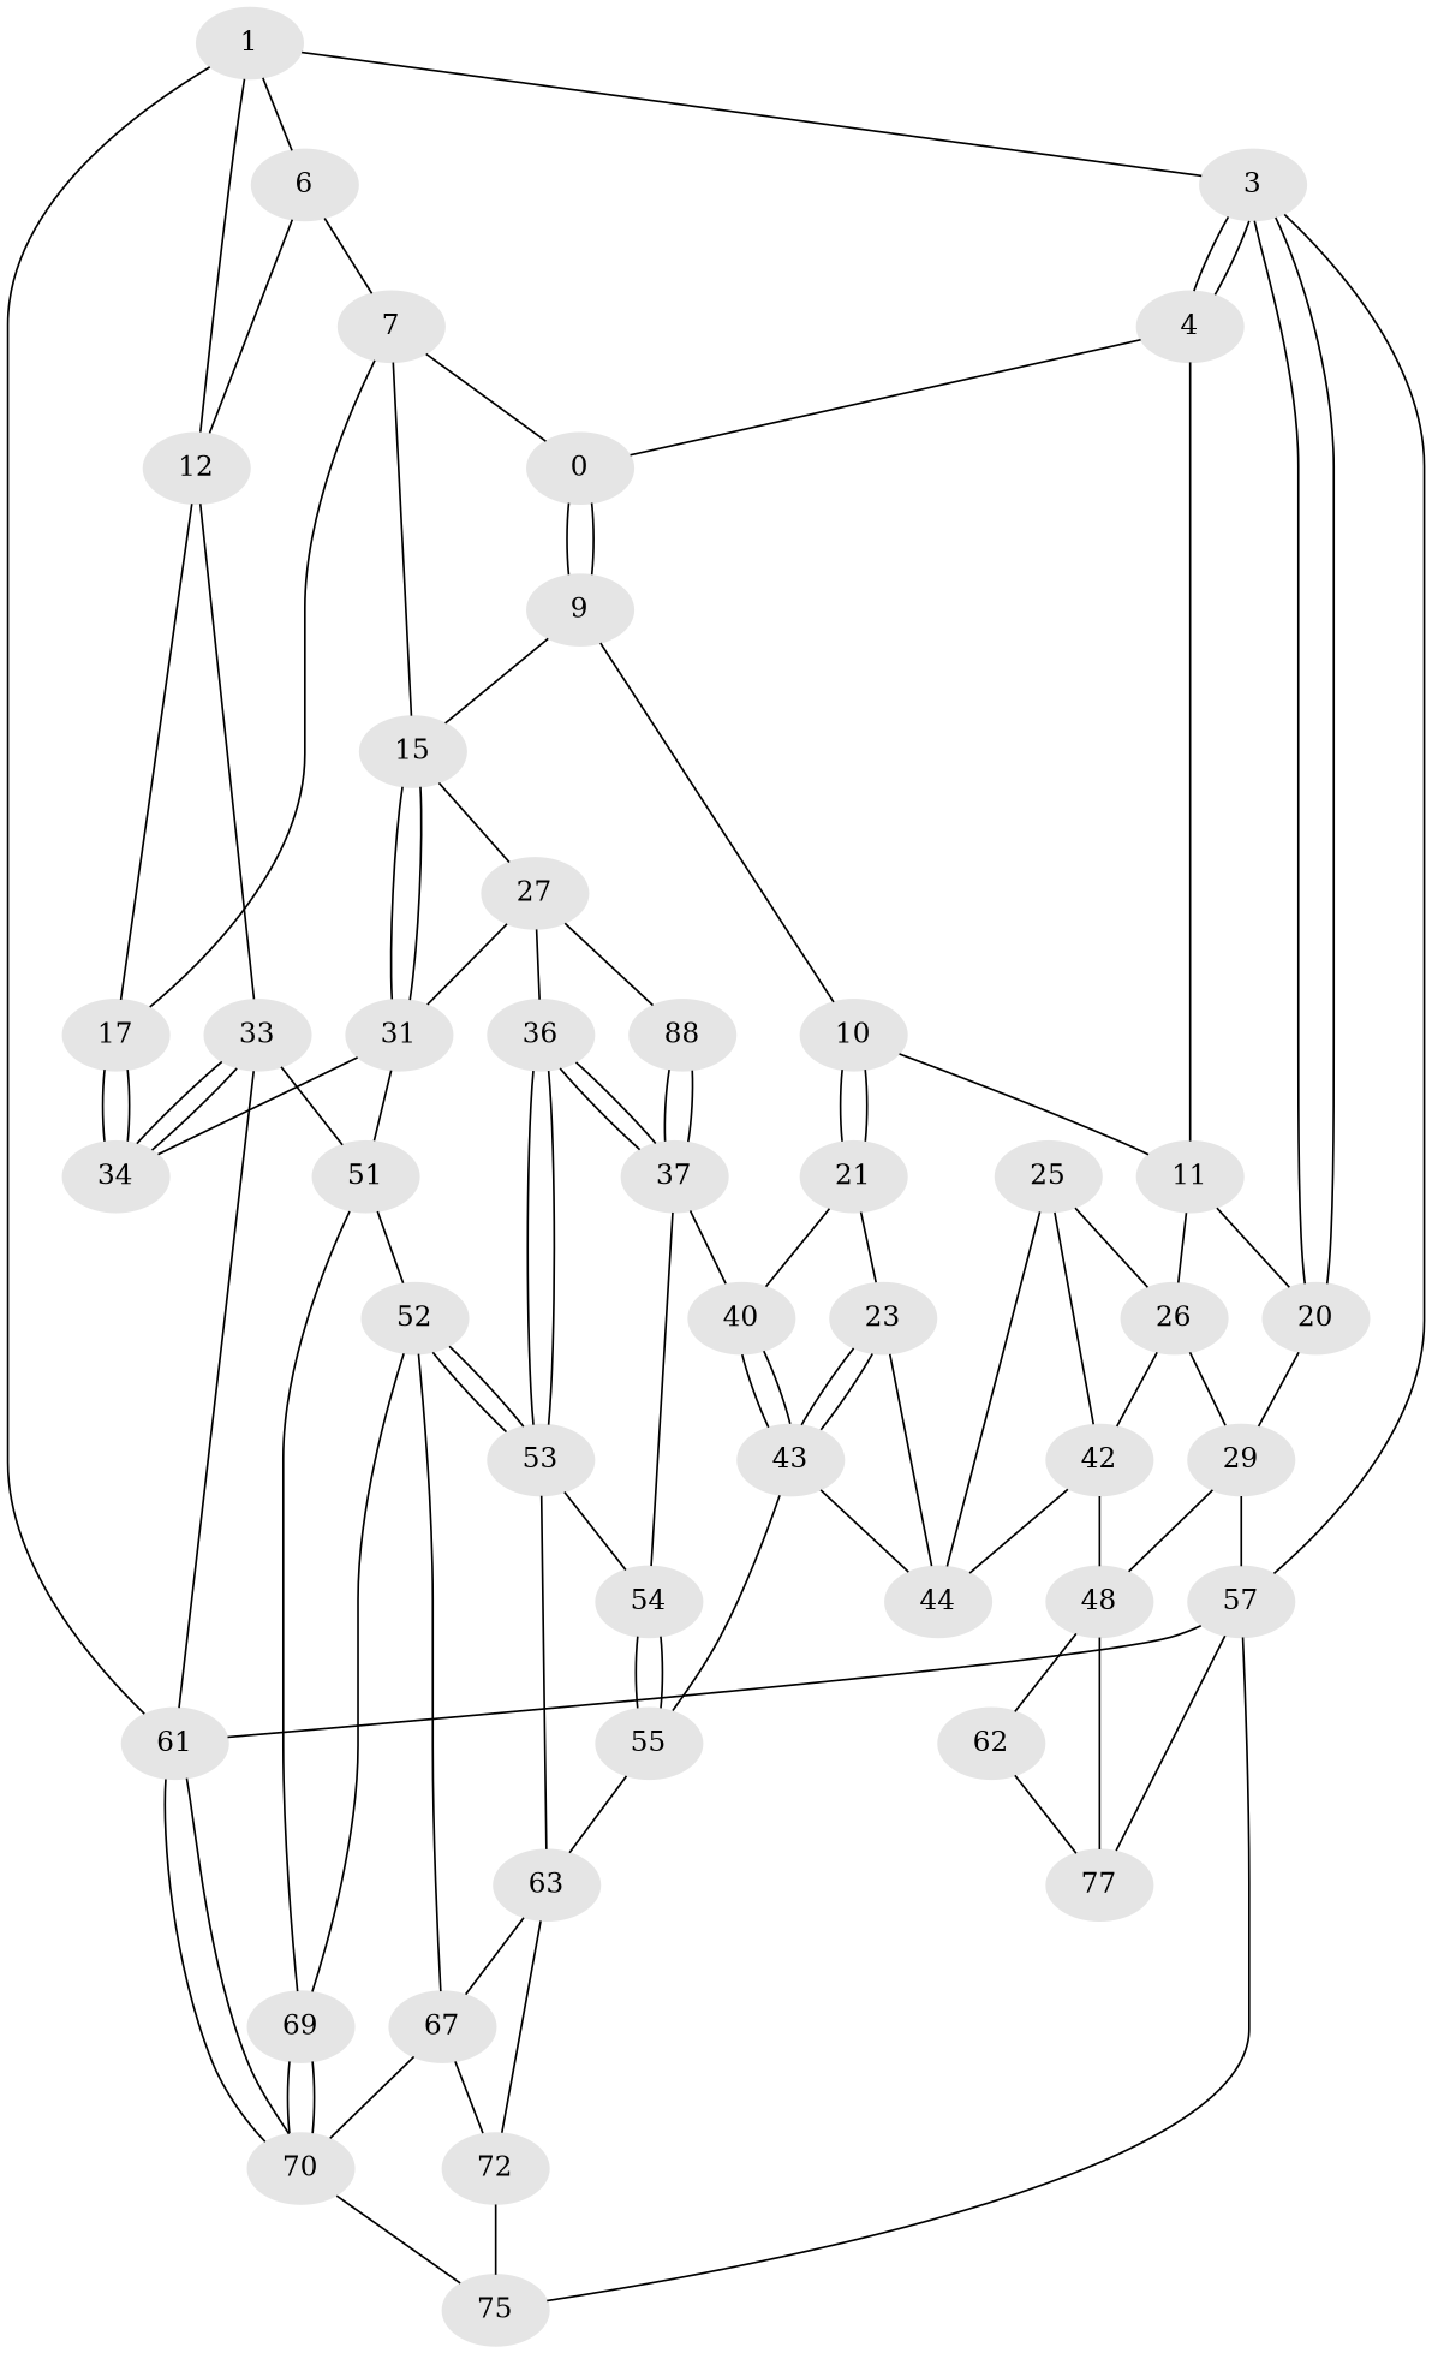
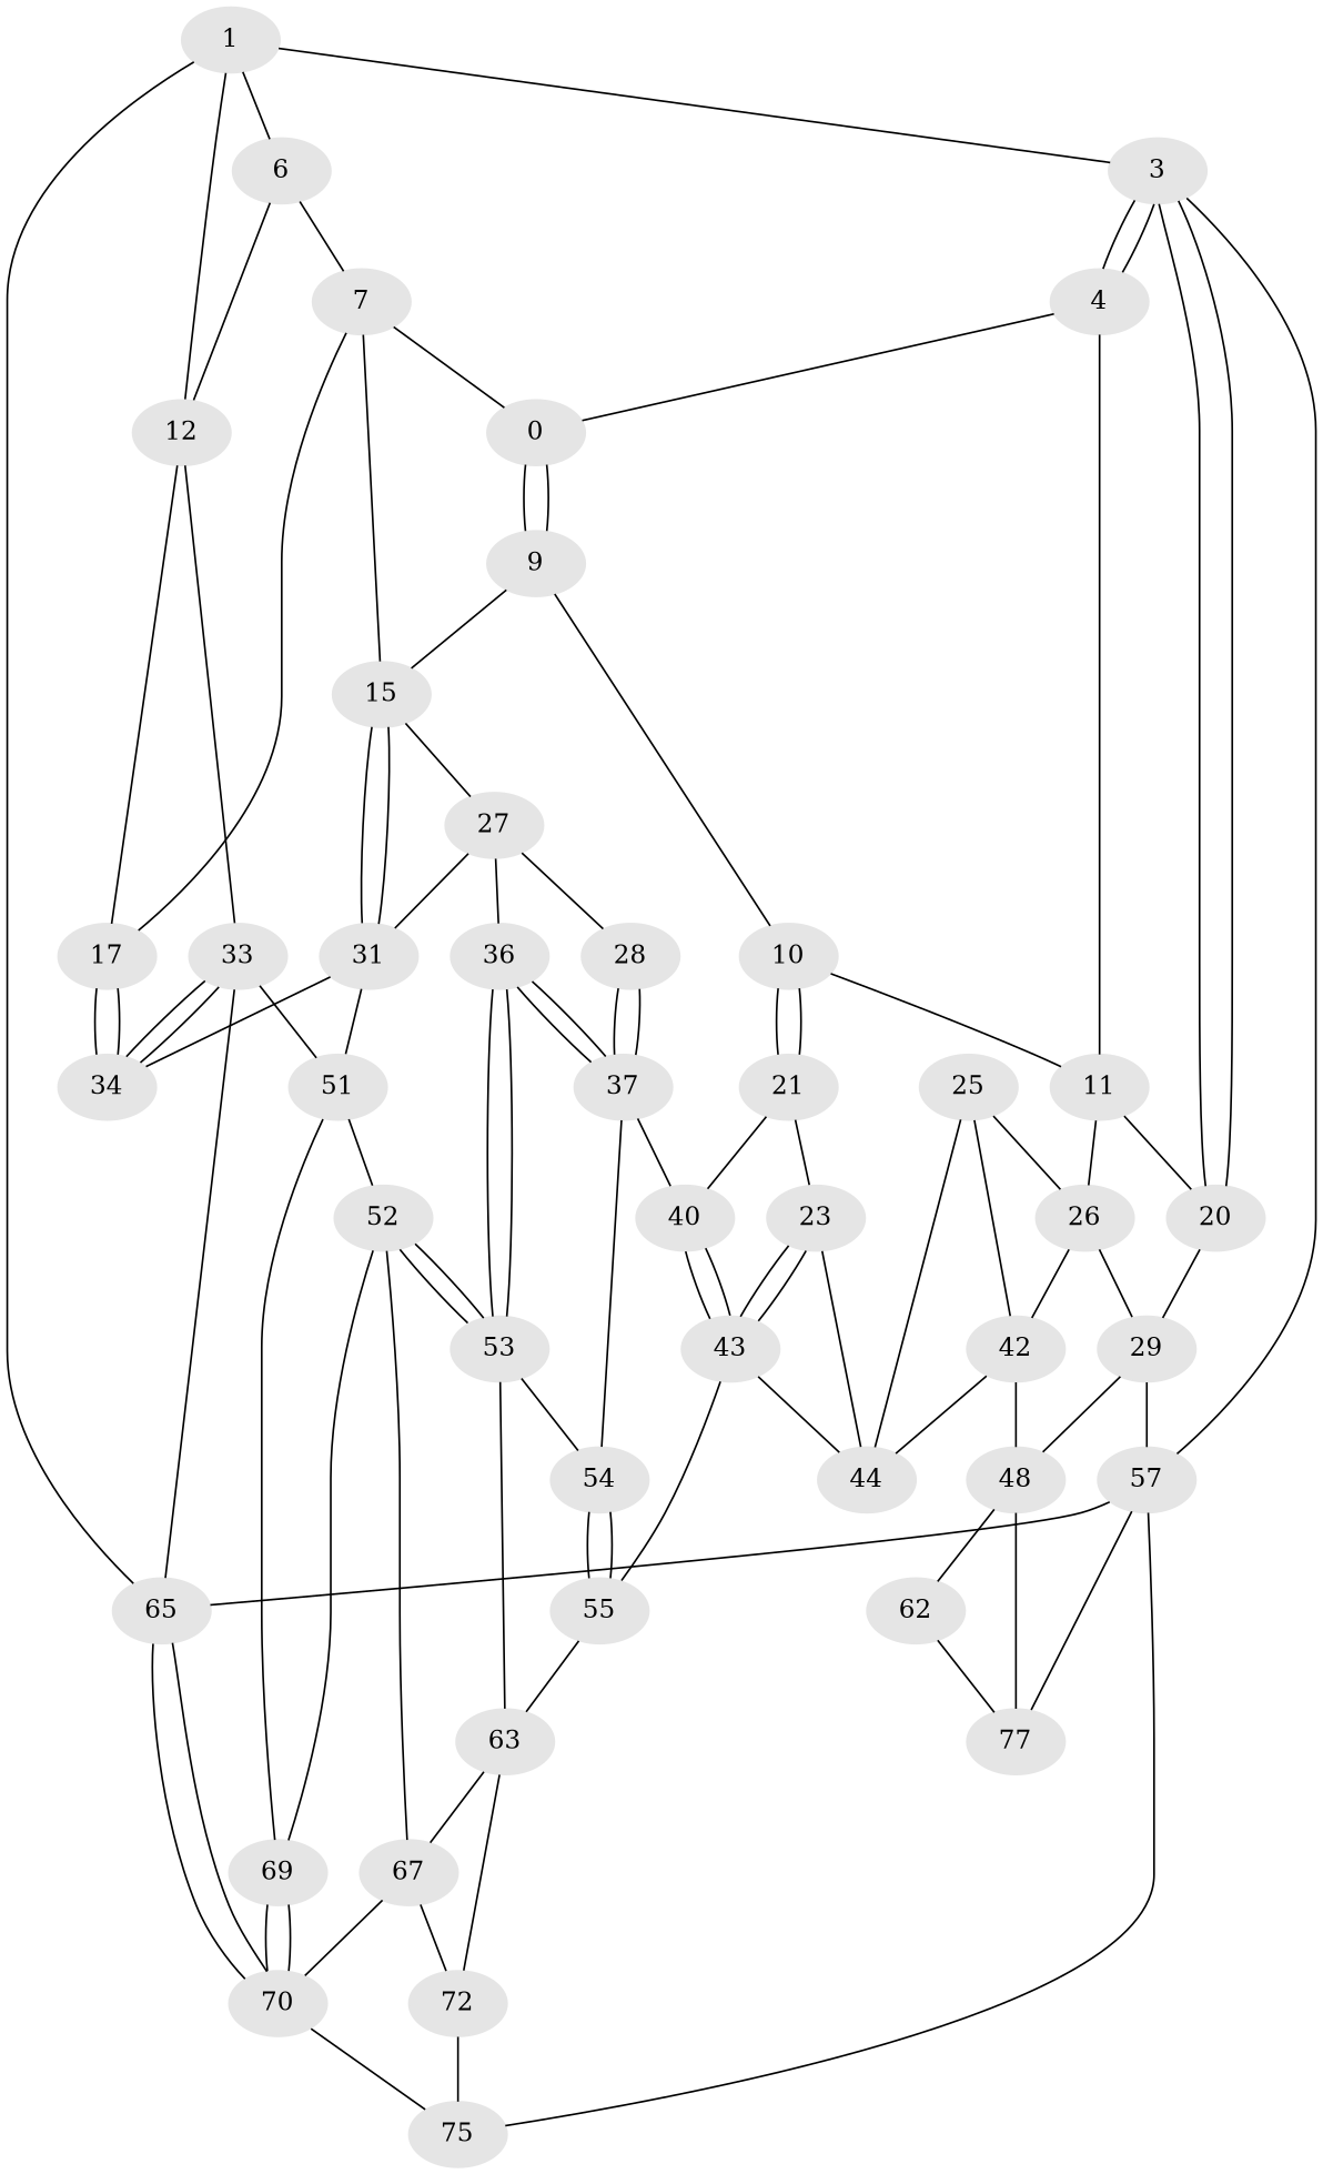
  graph {
    node [color=gray90 style=filled]
    1 [super="+2"]
    3
    6
    12 [super="+13"]
-   65 [label=61]
+   65
    4 [super="+5"]
    20
    57 [super="+78"]
    7 [super="+14"]
    17 [super="+18"]
    33 [super="+58"]
    70 [super="+71"]
    n13 [label=0]
    11 [super="+19"]
    29 [super="+50"]
    77
    75
    9
    26 [super="+30"]
    15 [super="+16"]
    27 [super="+32"]
    31 [super="+38"]
    34 [super="+35"]
    10
    21 [super="+22"]
    23 [super="+24"]
    40
    42 [super="+47"]
    51 [super="+59"]
-   28 [label=88]
+   28
    36
    48 [super="+49"]
    43 [super="+45"]
    44 [super="+46"]
    37 [super="+39"]
    25 [super="+41"]
    55 [super="+60"]
    53 [super="+56"]
    54
    62 [super="+76"]
    52 [super="+66"]
    69
    63 [super="+64"]
    67 [super="+68"]
    72 [super="+74"]
    1 -- 3
    1 -- 6
    1 -- 12
    1 -- 65
    3 -- 4
    3 -- 4
    3 -- 20
    3 -- 20
    3 -- 57
    6 -- 12
    6 -- 7
    12 -- 17
    12 -- 33
    65 -- 70
    65 -- 70
    4 -- n13
    4 -- 11
    20 -- 29
    57 -- 65
    57 -- 77
    57 -- 75
    7 -- 17
    7 -- n13
    7 -- 15
    17 -- 34 [weight=2]
    17 -- 34
    33 -- 65
    33 -- 34
    33 -- 34
    33 -- 51
    70 -- 75
    n13 -- 9
    n13 -- 9
    11 -- 20
    11 -- 26
    29 -- 57
    29 -- 48
    9 -- 15
    9 -- 10
    26 -- 29
    26 -- 42
    15 -- 27
    15 -- 31
    15 -- 31
    27 -- 31
    27 -- 28
    27 -- 36
    31 -- 34
    31 -- 51
    10 -- 11
    10 -- 21
    10 -- 21
    21 -- 23
    21 -- 40
    23 -- 43
    23 -- 43
    23 -- 44
    40 -- 43
    40 -- 43
    42 -- 48
    42 -- 44
    51 -- 52
    51 -- 69
    28 -- 37
    28 -- 37
    36 -- 37
    36 -- 37
    36 -- 53
    36 -- 53
    48 -- 77
    48 -- 62
    43 -- 44
    43 -- 55
    37 -- 40
    37 -- 54
    25 -- 26
    25 -- 42
    25 -- 44
    55 -- 63
    53 -- 54
    53 -- 63
    54 -- 55
    54 -- 55
    62 -- 77
    52 -- 53
    52 -- 53
    52 -- 69
    52 -- 67
    69 -- 70
    69 -- 70
    63 -- 67
    63 -- 72
    67 -- 70
    67 -- 72
    72 -- 75
  }
